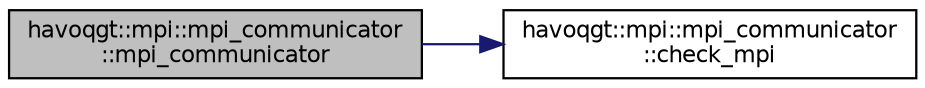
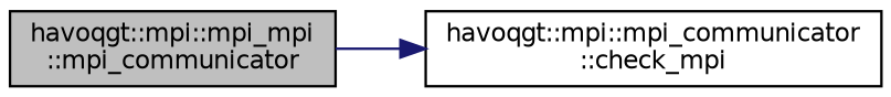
  digraph {
    rankdir=LR
    node [color=black fontname=Helvetica fontsize=10 shape=record style=filled]
-   n1 [fillcolor=grey75 fontcolor=black height=0.2 label="havoqgt::mpi::mpi_communicator\l::mpi_communicator" width=0.4]
+   n1 [fillcolor=grey75 fontcolor=black height=0.2 label="havoqgt::mpi::mpi_mpi\l::mpi_communicator" width=0.4]
    n2 [fillcolor=white height=0.2 label="havoqgt::mpi::mpi_communicator\l::check_mpi" width=0.4]
    n1 -> n2 [color=midnightblue fontname=Helvetica fontsize=10 labelfontname=Helvetica labelfontsize=10 style=solid]
  }
